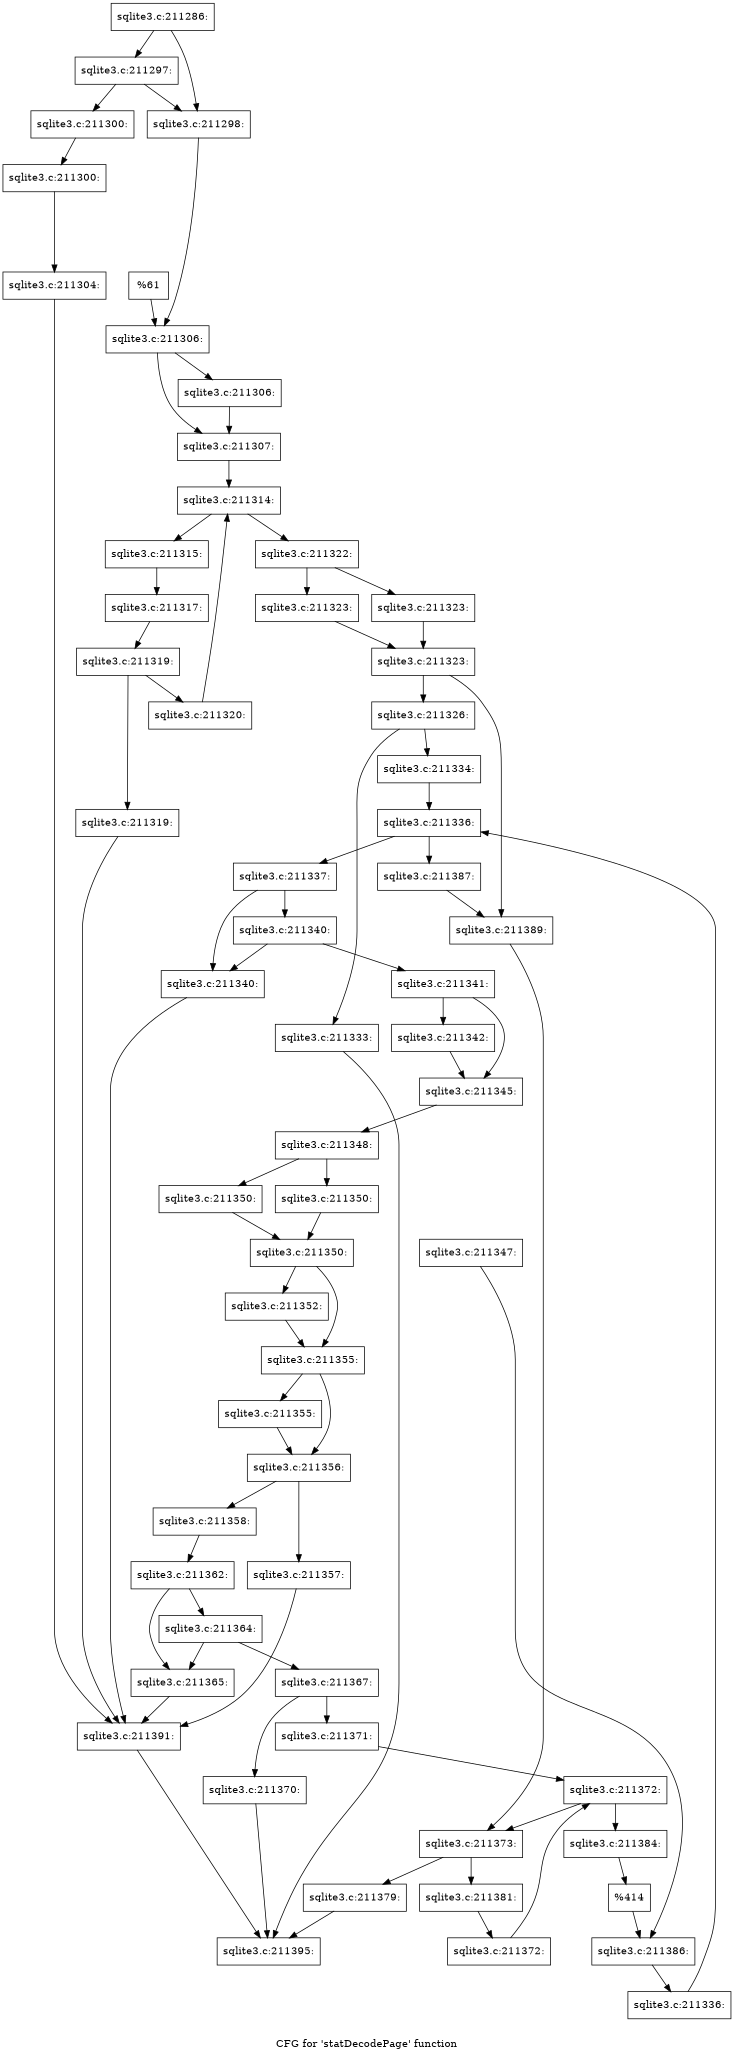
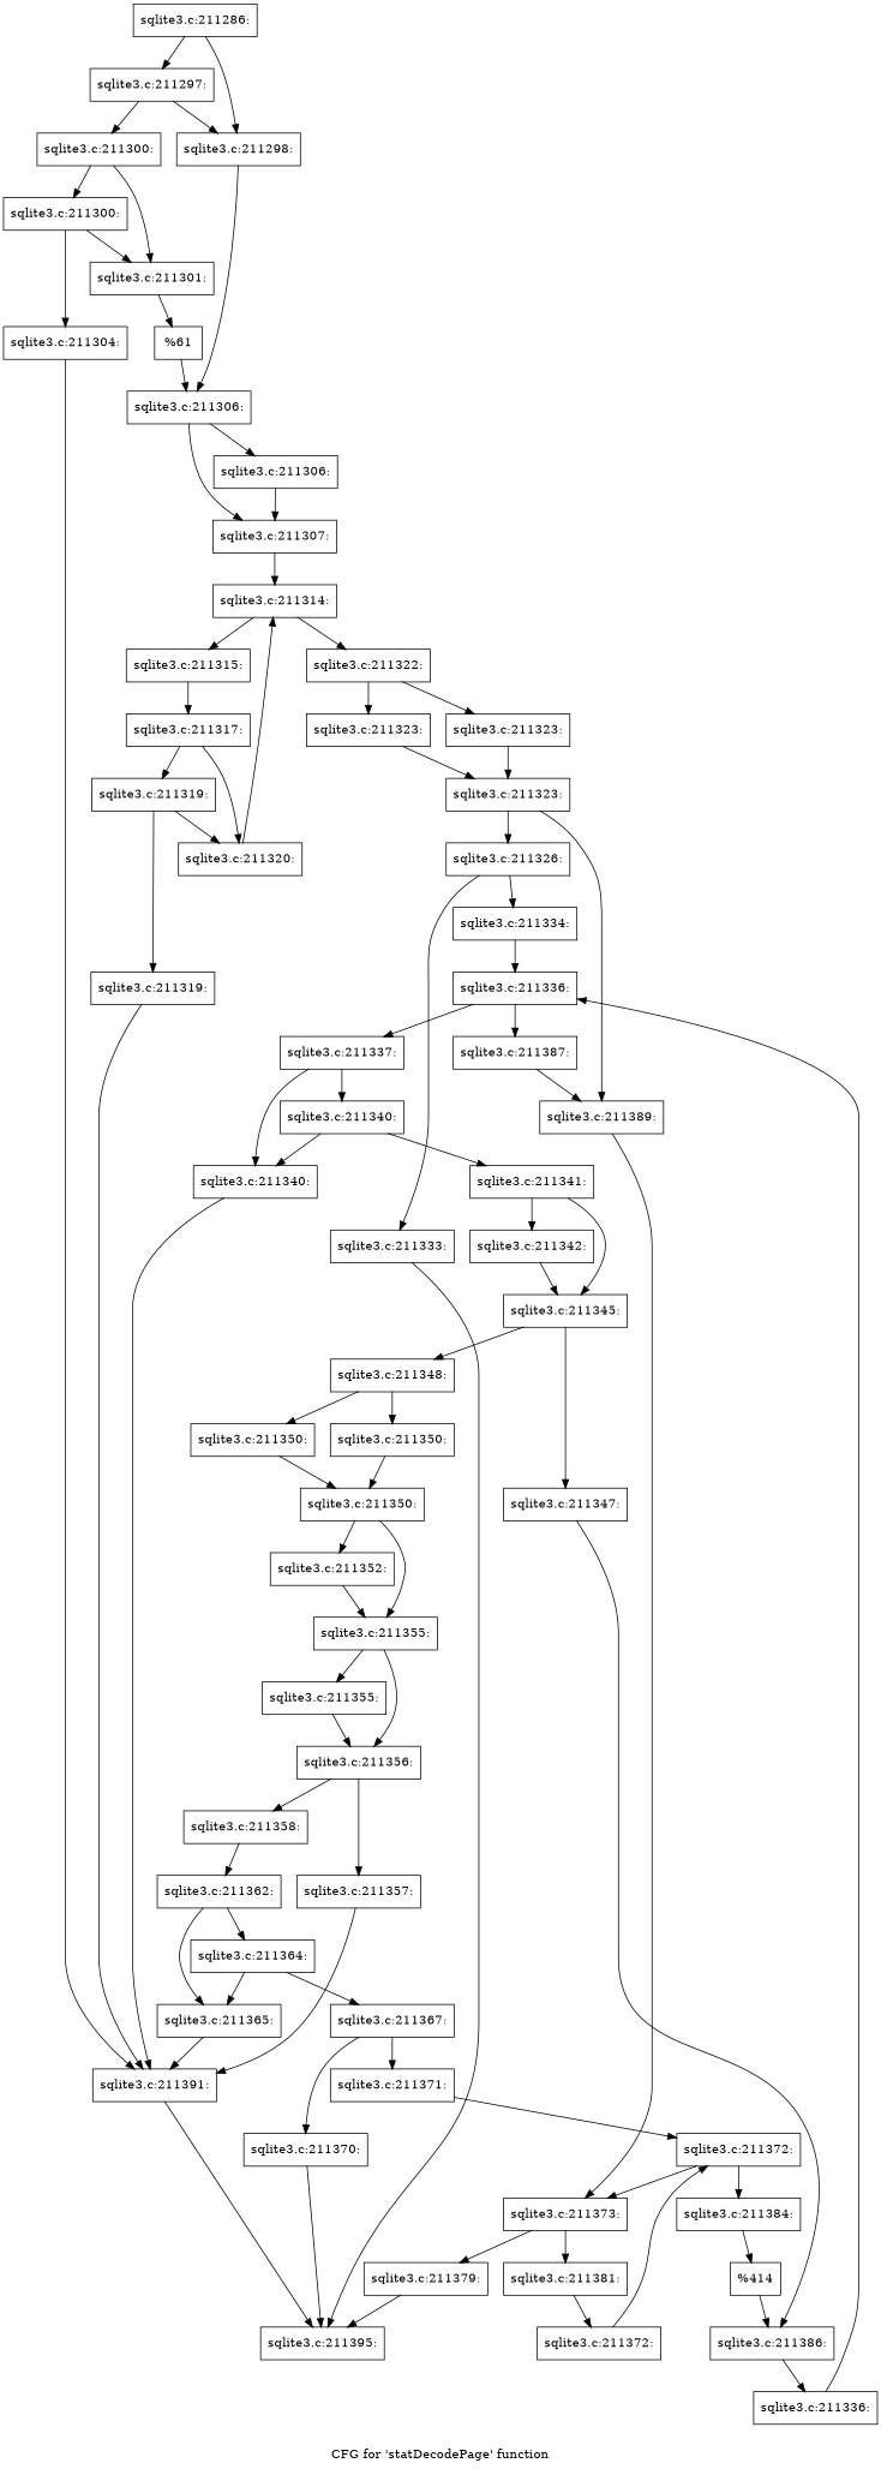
  digraph {
    label="CFG for 'statDecodePage' function"
    node [shape=record]
    n1 [label="{sqlite3.c:211286:}"]
    n2 [label="{sqlite3.c:211298:}"]
    n3 [label="{sqlite3.c:211297:}"]
    n4 [label="{sqlite3.c:211306:}"]
    n5 [label="{sqlite3.c:211300:}"]
    n6 [label="{sqlite3.c:211306:}"]
    n7 [label="{sqlite3.c:211307:}"]
+   n8 [label="{sqlite3.c:211301:}"]
    n9 [label="{sqlite3.c:211300:}"]
    n10 [label="{%61}"]
    n11 [label="{sqlite3.c:211304:}"]
    n12 [label="{sqlite3.c:211314:}"]
    n13 [label="{sqlite3.c:211391:}"]
    n14 [label="{sqlite3.c:211395:}"]
    n15 [label="{sqlite3.c:211315:}"]
    n16 [label="{sqlite3.c:211322:}"]
    n17 [label="{sqlite3.c:211317:}"]
    n18 [label="{sqlite3.c:211323:}"]
    n19 [label="{sqlite3.c:211323:}"]
    n20 [label="{sqlite3.c:211319:}"]
    n21 [label="{sqlite3.c:211320:}"]
    n22 [label="{sqlite3.c:211323:}"]
    n23 [label="{sqlite3.c:211319:}"]
    n24 [label="{sqlite3.c:211326:}"]
    n25 [label="{sqlite3.c:211389:}"]
    n26 [label="{sqlite3.c:211333:}"]
    n27 [label="{sqlite3.c:211334:}"]
    n28 [label="{sqlite3.c:211373:}"]
    n29 [label="{sqlite3.c:211336:}"]
    n30 [label="{sqlite3.c:211337:}"]
    n31 [label="{sqlite3.c:211387:}"]
    n32 [label="{sqlite3.c:211340:}"]
    n33 [label="{sqlite3.c:211340:}"]
    n34 [label="{sqlite3.c:211341:}"]
    n35 [label="{sqlite3.c:211345:}"]
    n36 [label="{sqlite3.c:211342:}"]
    n37 [label="{sqlite3.c:211347:}"]
    n38 [label="{sqlite3.c:211348:}"]
    n39 [label="{sqlite3.c:211386:}"]
    n40 [label="{sqlite3.c:211350:}"]
    n41 [label="{sqlite3.c:211350:}"]
    n42 [label="{sqlite3.c:211336:}"]
    n43 [label="{sqlite3.c:211350:}"]
    n44 [label="{sqlite3.c:211352:}"]
    n45 [label="{sqlite3.c:211355:}"]
    n46 [label="{sqlite3.c:211355:}"]
    n47 [label="{sqlite3.c:211356:}"]
    n48 [label="{sqlite3.c:211357:}"]
    n49 [label="{sqlite3.c:211358:}"]
    n50 [label="{sqlite3.c:211362:}"]
    n51 [label="{sqlite3.c:211365:}"]
    n52 [label="{sqlite3.c:211364:}"]
    n53 [label="{%414}"]
    n54 [label="{sqlite3.c:211367:}"]
    n55 [label="{sqlite3.c:211370:}"]
    n56 [label="{sqlite3.c:211371:}"]
    n57 [label="{sqlite3.c:211372:}"]
    n58 [label="{sqlite3.c:211384:}"]
    n59 [label="{sqlite3.c:211379:}"]
    n60 [label="{sqlite3.c:211381:}"]
    n61 [label="{sqlite3.c:211372:}"]
    n1 -> n2
    n1 -> n3
    n2 -> n4
    n3 -> n2
    n3 -> n5
    n4 -> n6
    n4 -> n7
+   n5 -> n8
    n5 -> n9
    n6 -> n7
    n7 -> n12
+   n8 -> n10
+   n9 -> n8
    n9 -> n11
    n10 -> n4
    n11 -> n13
    n12 -> n15
    n12 -> n16
    n13 -> n14
    n15 -> n17
    n16 -> n18
    n16 -> n19
    n17 -> n20
+   n17 -> n21
    n18 -> n22
    n19 -> n22
    n20 -> n21
    n20 -> n23
    n21 -> n12
    n22 -> n24
    n22 -> n25
    n23 -> n13
    n24 -> n26
    n24 -> n27
    n25 -> n28
    n26 -> n14
    n27 -> n29
    n28 -> n59
    n28 -> n60
    n29 -> n30
    n29 -> n31
    n30 -> n32
    n30 -> n33
    n31 -> n25
    n32 -> n13
    n33 -> n32
    n33 -> n34
    n34 -> n35
    n34 -> n36
+   n35 -> n37
    n35 -> n38
    n36 -> n35
    n37 -> n39
    n38 -> n40
    n38 -> n41
    n39 -> n42
    n40 -> n43
    n41 -> n43
    n42 -> n29
    n43 -> n44
    n43 -> n45
    n44 -> n45
    n45 -> n46
    n45 -> n47
    n46 -> n47
    n47 -> n48
    n47 -> n49
    n48 -> n13
    n49 -> n50
    n50 -> n51
    n50 -> n52
    n51 -> n13
    n52 -> n51
    n52 -> n54
    n53 -> n39
    n54 -> n55
    n54 -> n56
    n55 -> n14
    n56 -> n57
    n57 -> n28
    n57 -> n58
    n58 -> n53
    n59 -> n14
    n60 -> n61
    n61 -> n57
  }
